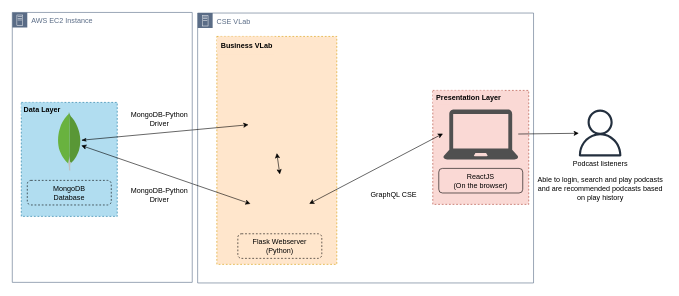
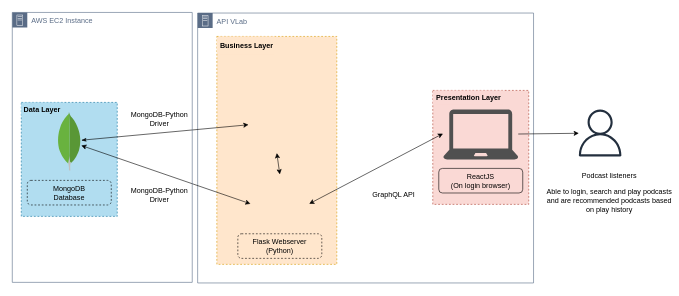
  <mxCell id="0" />
  <mxCell id="1" parent="0" />
- <mxCell id="2" value="CSE VLab" style="points=[[0,0],[0.25,0],[0.5,0],[0.75,0],[1,0],[1,0.25],[1,0.5],[1,0.75],[1,1],[0.75,1],[0.5,1],[0.25,1],[0,1],[0,0.75],[0,0.5],[0,0.25]];outlineConnect=0;gradientColor=none;html=1;whiteSpace=wrap;fontSize=12;fontStyle=0;shape=mxgraph.aws4.group;grIcon=mxgraph.aws4.group_on_premise;strokeColor=#5A6C86;fillColor=none;verticalAlign=top;align=left;spacingLeft=30;fontColor=#5A6C86;dashed=0;" parent="1" vertex="1"><mxGeometry x="329" y="21" width="560" height="450" as="geometry" /></mxCell>
+ <mxCell id="2" value="API VLab" style="points=[[0,0],[0.25,0],[0.5,0],[0.75,0],[1,0],[1,0.25],[1,0.5],[1,0.75],[1,1],[0.75,1],[0.5,1],[0.25,1],[0,1],[0,0.75],[0,0.5],[0,0.25]];outlineConnect=0;gradientColor=none;html=1;whiteSpace=wrap;fontSize=12;fontStyle=0;shape=mxgraph.aws4.group;grIcon=mxgraph.aws4.group_on_premise;strokeColor=#5A6C86;fillColor=none;verticalAlign=top;align=left;spacingLeft=30;fontColor=#5A6C86;dashed=0;" parent="1" vertex="1"><mxGeometry x="329" y="21" width="560" height="450" as="geometry" /></mxCell>
  <mxCell id="3" value="" style="group" vertex="1" connectable="0" parent="1"><mxGeometry x="35" y="170" width="160" height="190" as="geometry" /></mxCell>
  <mxCell id="4" value="" style="group" vertex="1" connectable="0" parent="3"><mxGeometry width="160" height="190" as="geometry" /></mxCell>
  <mxCell id="5" value="" style="rounded=0;whiteSpace=wrap;html=1;fillColor=#b1ddf0;dashed=1;strokeColor=#10739e;" parent="4" vertex="1"><mxGeometry width="160" height="190" as="geometry" /></mxCell>
  <mxCell id="6" value="&lt;b&gt;Data Layer&lt;/b&gt;" style="rounded=1;whiteSpace=wrap;html=1;fillColor=#b1ddf0;strokeColor=none;" parent="4" vertex="1"><mxGeometry width="70" height="24" as="geometry" /></mxCell>
  <mxCell id="7" value="MongoDB&lt;br&gt;Database" style="rounded=1;whiteSpace=wrap;html=1;fillColor=none;dashed=1;" parent="4" vertex="1"><mxGeometry x="10" y="130" width="140" height="41" as="geometry" /></mxCell>
  <mxCell id="8" value="" style="dashed=0;outlineConnect=0;html=1;align=center;labelPosition=center;verticalLabelPosition=bottom;verticalAlign=top;shape=mxgraph.weblogos.mongodb;strokeColor=#000000;fillColor=none;" parent="4" vertex="1"><mxGeometry x="60" y="15.8" width="40" height="98.2" as="geometry" /></mxCell>
  <mxCell id="9" value="" style="group" parent="1" vertex="1" connectable="0"><mxGeometry x="721" y="150" width="160" height="190" as="geometry" /></mxCell>
  <mxCell id="10" value="" style="rounded=0;whiteSpace=wrap;html=1;fillColor=#fad9d5;dashed=1;strokeColor=#ae4132;" parent="9" vertex="1"><mxGeometry width="160" height="190" as="geometry" /></mxCell>
  <mxCell id="11" value="&lt;b&gt;Presentation Layer&lt;/b&gt;" style="rounded=1;whiteSpace=wrap;html=1;fillColor=#fad9d5;strokeColor=none;" parent="9" vertex="1"><mxGeometry width="120" height="24" as="geometry" /></mxCell>
- <mxCell id="12" value="ReactJS &lt;br&gt;(On the browser)" style="rounded=1;whiteSpace=wrap;html=1;fillColor=none;" parent="9" vertex="1"><mxGeometry x="10" y="130" width="140" height="41" as="geometry" /></mxCell>
+ <mxCell id="12" value="ReactJS &lt;br&gt;(On login browser)" style="rounded=1;whiteSpace=wrap;html=1;fillColor=none;" parent="9" vertex="1"><mxGeometry x="10" y="130" width="140" height="41" as="geometry" /></mxCell>
  <mxCell id="13" value="" style="pointerEvents=1;shadow=0;dashed=0;html=1;strokeColor=none;fillColor=#505050;labelPosition=center;verticalLabelPosition=bottom;verticalAlign=top;outlineConnect=0;align=center;shape=mxgraph.office.devices.laptop;" parent="9" vertex="1"><mxGeometry x="17.5" y="32" width="125.0" height="83" as="geometry" /></mxCell>
  <mxCell id="14" value="" style="shape=image;html=1;verticalAlign=top;verticalLabelPosition=bottom;labelBackgroundColor=#ffffff;imageAspect=0;aspect=fixed;image=https://cdn4.iconfinder.com/data/icons/logos-3/600/React.js_logo-128.png" parent="9" vertex="1"><mxGeometry x="58.043" y="45.929" width="48.214" height="48.214" as="geometry" /></mxCell>
  <mxCell id="15" value="" style="rounded=0;whiteSpace=wrap;html=1;fillColor=#ffe6cc;dashed=1;strokeColor=#d79b00;" parent="1" vertex="1"><mxGeometry x="361" y="60" width="200" height="380" as="geometry" /></mxCell>
  <mxCell id="16" value="" style="endArrow=classic;html=1;entryX=0;entryY=0.5;entryDx=0;entryDy=0;startArrow=classicThin;startFill=1;" parent="1" target="22" edge="1" source="8"><mxGeometry width="50" height="50" relative="1" as="geometry"><mxPoint x="239" y="234" as="sourcePoint" /><mxPoint x="288.5" y="184" as="targetPoint" /></mxGeometry></mxCell>
  <mxCell id="17" value="" style="endArrow=classic;html=1;entryX=0;entryY=0.5;entryDx=0;entryDy=0;startArrow=classic;startFill=1;" parent="1" target="24" edge="1" source="8"><mxGeometry width="50" height="50" relative="1" as="geometry"><mxPoint x="238.5" y="234" as="sourcePoint" /><mxPoint x="288.5" y="184" as="targetPoint" /></mxGeometry></mxCell>
- <mxCell id="18" value="&lt;b&gt;Business VLab&lt;/b&gt;" style="rounded=1;whiteSpace=wrap;html=1;fillColor=#ffe6cc;strokeColor=none;" parent="1" vertex="1"><mxGeometry x="361" y="60" width="100" height="30" as="geometry" /></mxCell>
+ <mxCell id="18" value="&lt;b&gt;Business Layer&lt;/b&gt;" style="rounded=1;whiteSpace=wrap;html=1;fillColor=#ffe6cc;strokeColor=none;" parent="1" vertex="1"><mxGeometry x="361" y="60" width="100" height="30" as="geometry" /></mxCell>
  <mxCell id="19" value="" style="endArrow=classic;startArrow=classic;html=1;exitX=1;exitY=0.5;exitDx=0;exitDy=0;entryX=-0.004;entryY=0.482;entryDx=0;entryDy=0;entryPerimeter=0;" parent="1" source="24" target="13" edge="1"><mxGeometry width="50" height="50" relative="1" as="geometry"><mxPoint x="511" y="360" as="sourcePoint" /><mxPoint x="561" y="310" as="targetPoint" /></mxGeometry></mxCell>
- <mxCell id="20" value="GraphQL CSE" style="rounded=1;whiteSpace=wrap;html=1;fillColor=none;strokeColor=none;" parent="1" vertex="1"><mxGeometry x="611" y="310" width="90" height="30" as="geometry" /></mxCell>
+ <mxCell id="20" value="GraphQL API" style="rounded=1;whiteSpace=wrap;html=1;fillColor=none;strokeColor=none;" parent="1" vertex="1"><mxGeometry x="611" y="310" width="90" height="30" as="geometry" /></mxCell>
  <mxCell id="21" value="" style="shape=image;html=1;verticalAlign=top;verticalLabelPosition=bottom;labelBackgroundColor=#ffffff;imageAspect=0;aspect=fixed;image=https://cdn4.iconfinder.com/data/icons/logos-brands-5/24/graphql-128.png;dashed=1;strokeColor=#000000;fillColor=none;" parent="1" vertex="1"><mxGeometry x="636" y="274" width="40" height="40" as="geometry" /></mxCell>
  <mxCell id="22" value="" style="shape=image;html=1;verticalAlign=top;verticalLabelPosition=bottom;labelBackgroundColor=#ffffff;imageAspect=0;aspect=fixed;image=https://cdn4.iconfinder.com/data/icons/logos-and-brands/512/267_Python_logo-128.png" parent="1" vertex="1"><mxGeometry x="413.75" y="160" width="94.5" height="94.5" as="geometry" /></mxCell>
  <mxCell id="23" value="Flask Webserver&lt;br&gt;(Python)" style="rounded=1;whiteSpace=wrap;html=1;fillColor=none;dashed=1;" parent="1" vertex="1"><mxGeometry x="396" y="389" width="140" height="41" as="geometry" /></mxCell>
  <mxCell id="24" value="" style="shape=image;html=1;verticalAlign=top;verticalLabelPosition=bottom;labelBackgroundColor=#ffffff;imageAspect=0;aspect=fixed;image=https://cdn4.iconfinder.com/data/icons/logos-brands-5/24/flask-128.png;dashed=1;fillColor=none;" parent="1" vertex="1"><mxGeometry x="417" y="290" width="98" height="98" as="geometry" /></mxCell>
  <mxCell id="25" value="" style="endArrow=classic;startArrow=classic;html=1;exitX=0.5;exitY=0;exitDx=0;exitDy=0;entryX=0.5;entryY=1;entryDx=0;entryDy=0;" parent="1" source="24" target="22" edge="1"><mxGeometry width="50" height="50" relative="1" as="geometry"><mxPoint x="431" y="300" as="sourcePoint" /><mxPoint x="481" y="250" as="targetPoint" /></mxGeometry></mxCell>
  <mxCell id="26" value="" style="outlineConnect=0;fontColor=#232F3E;gradientColor=none;fillColor=#232F3E;strokeColor=none;dashed=0;verticalLabelPosition=bottom;verticalAlign=top;align=center;html=1;fontSize=12;fontStyle=0;aspect=fixed;pointerEvents=1;shape=mxgraph.aws4.user;" parent="1" vertex="1"><mxGeometry x="961" y="182" width="78" height="78" as="geometry" /></mxCell>
- <mxCell id="27" value="Podcast listeners&lt;br&gt;&lt;br&gt;Able to login, search and play podcasts&lt;br&gt;and are recommended podcasts based&lt;br&gt;on play history" style="text;html=1;align=center;verticalAlign=middle;resizable=0;points=[];autosize=1;" parent="1" vertex="1"><mxGeometry x="890" y="260" width="220" height="80" as="geometry" /></mxCell>
+ <mxCell id="27" value="Podcast listeners&lt;br&gt;&lt;br&gt;Able to login, search and play podcasts&lt;br&gt;and are recommended podcasts based&lt;br&gt;on play history" style="text;html=1;align=center;verticalAlign=middle;resizable=0;points=[];autosize=1;" parent="1" vertex="1"><mxGeometry x="905" y="280" width="220" height="80" as="geometry" /></mxCell>
  <mxCell id="28" value="" style="endArrow=classic;html=1;" parent="1" source="13" target="26" edge="1"><mxGeometry width="50" height="50" relative="1" as="geometry"><mxPoint x="851" y="240" as="sourcePoint" /><mxPoint x="901" y="190" as="targetPoint" /></mxGeometry></mxCell>
  <mxCell id="29" value="MongoDB-Python&lt;br&gt;Driver" style="text;html=1;align=center;verticalAlign=middle;resizable=0;points=[];autosize=1;" vertex="1" parent="1"><mxGeometry x="210" y="182" width="110" height="30" as="geometry" /></mxCell>
  <mxCell id="30" value="MongoDB-Python &lt;br&gt;Driver" style="text;html=1;align=center;verticalAlign=middle;resizable=0;points=[];autosize=1;" vertex="1" parent="1"><mxGeometry x="210" y="310" width="110" height="30" as="geometry" /></mxCell>
  <mxCell id="31" value="AWS EC2 Instance" style="points=[[0,0],[0.25,0],[0.5,0],[0.75,0],[1,0],[1,0.25],[1,0.5],[1,0.75],[1,1],[0.75,1],[0.5,1],[0.25,1],[0,1],[0,0.75],[0,0.5],[0,0.25]];outlineConnect=0;gradientColor=none;html=1;whiteSpace=wrap;fontSize=12;fontStyle=0;shape=mxgraph.aws4.group;grIcon=mxgraph.aws4.group_on_premise;strokeColor=#5A6C86;fillColor=none;verticalAlign=top;align=left;spacingLeft=30;fontColor=#5A6C86;dashed=0;" vertex="1" parent="1"><mxGeometry x="20" y="20" width="300" height="450" as="geometry" /></mxCell>
